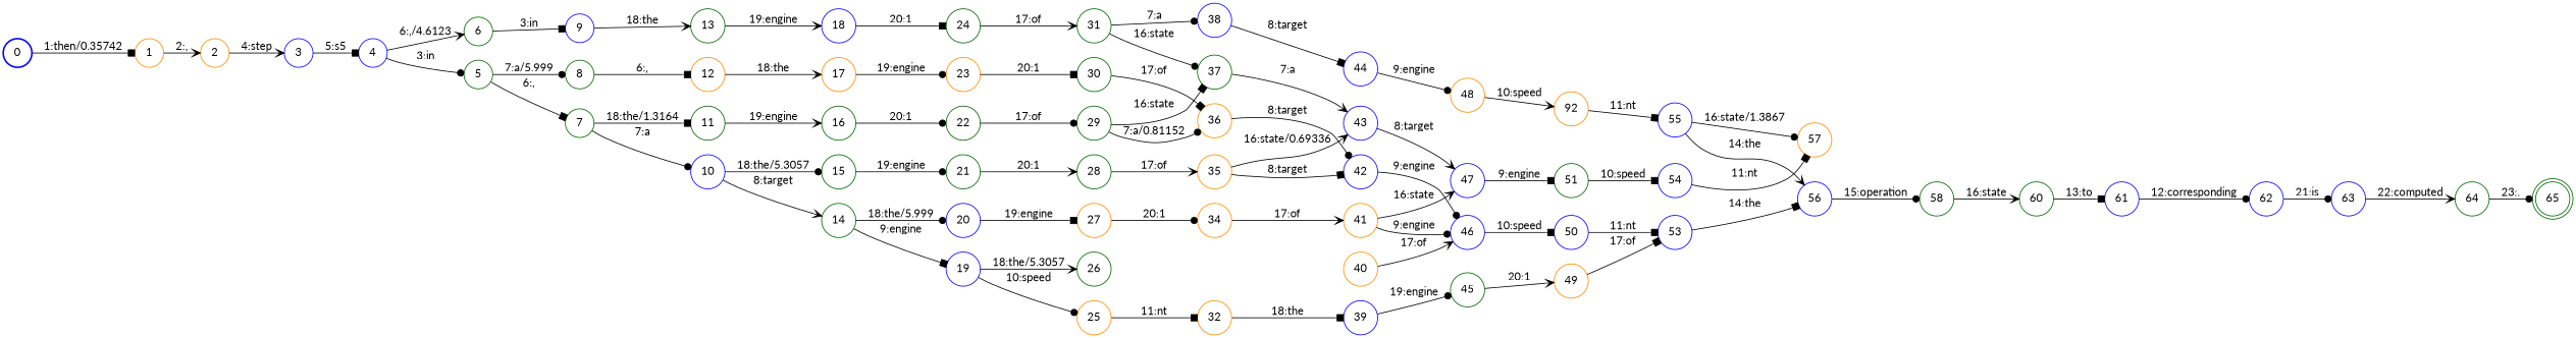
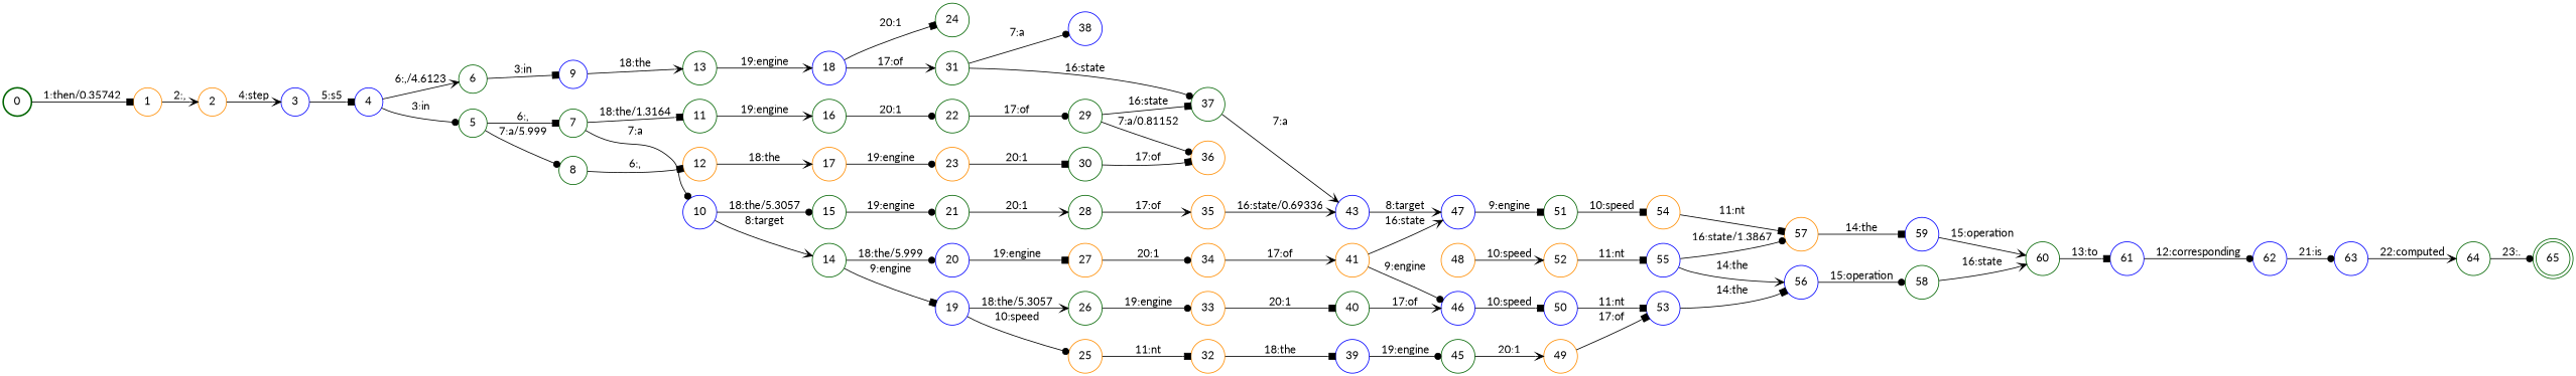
  digraph {
    fontname=Lato
    nodesep=0.25
    rankdir=LR
    ranksep=0.4
    node [color=darkgreen fontname=Lato fontsize=14 shape=circle style=solid]
    edge [arrowhead=box fontname=Lato fontsize=14]
-   n1 [color=blue label=0 style=bold]
+   n1 [label=0 style=bold]
    n2 [color=darkorange label=1]
    n3 [color=darkorange label=2]
    n4 [color=blue label=3]
    n5 [color=blue label=4]
    n6 [label=6]
    n7 [label=5]
    n8 [color=blue label=9]
    n9 [label=7]
    n10 [label=8]
    n11 [label=13]
    n12 [color=blue label=10]
    n13 [label=11]
    n14 [color=darkorange label=12]
    n15 [label=14]
    n16 [label=15]
    n17 [label=16]
    n18 [color=darkorange label=17]
    n19 [color=blue label=18]
    n20 [color=blue label=20]
    n21 [color=blue label=19]
    n22 [label=21]
    n23 [label=22]
    n24 [color=darkorange label=23]
    n25 [label=24]
    n26 [color=darkorange label=27]
    n27 [color=darkorange label=25]
    n28 [label=26]
    n29 [label=28]
    n30 [label=29]
    n31 [label=30]
    n32 [label=31]
    n33 [color=darkorange label=34]
    n34 [color=darkorange label=32]
+   n35 [color=darkorange label=33]
    n36 [color=darkorange label=35]
    n37 [color=darkorange label=36]
    n38 [label=37]
    n39 [color=blue label=38]
    n40 [color=blue label=39]
-   n41 [color=darkorange label=40]
+   n41 [label=40]
    n42 [color=darkorange label=41]
-   n43 [color=blue label=42]
    n44 [color=blue label=43]
-   n45 [color=blue label=44]
    n46 [label=45]
    n47 [color=blue label=46]
    n48 [color=blue label=47]
    n49 [color=darkorange label=48]
    n50 [color=darkorange label=49]
    n51 [color=blue label=50]
    n52 [label=51]
-   n53 [color=darkorange label=92]
+   n53 [color=darkorange label=52]
    n54 [color=blue label=53]
-   n55 [color=blue label=54]
+   n55 [color=darkorange label=54]
    n56 [color=blue label=55]
    n57 [color=blue label=56]
    n58 [color=darkorange label=57]
    n59 [label=58]
+   n60 [color=blue label=59]
    n61 [label=60]
    n62 [color=blue label=61]
    n63 [color=blue label=62]
    n64 [color=blue label=63]
    n65 [label=64]
    n66 [label=65 shape=doublecircle]
    n1 -> n2 [label="1:then/0.35742"]
    n2 -> n3 [arrowhead=vee label="2:,"]
    n3 -> n4 [arrowhead=vee label="4:step"]
    n4 -> n5 [label="5:s5"]
    n5 -> n6 [arrowhead=vee label="6:,/4.6123"]
    n5 -> n7 [arrowhead=dot label="3:in"]
    n6 -> n8 [label="3:in"]
    n7 -> n9 [label="6:,"]
    n7 -> n10 [arrowhead=dot label="7:a/5.999"]
    n8 -> n11 [arrowhead=vee label="18:the"]
    n9 -> n12 [arrowhead=dot label="7:a"]
    n9 -> n13 [label="18:the/1.3164"]
    n10 -> n14 [label="6:,"]
    n11 -> n19 [arrowhead=vee label="19:engine"]
    n12 -> n15 [arrowhead=vee label="8:target"]
    n12 -> n16 [arrowhead=dot label="18:the/5.3057"]
    n13 -> n17 [arrowhead=vee label="19:engine"]
    n14 -> n18 [arrowhead=vee label="18:the"]
    n15 -> n20 [arrowhead=dot label="18:the/5.999"]
    n15 -> n21 [label="9:engine"]
    n16 -> n22 [arrowhead=dot label="19:engine"]
    n17 -> n23 [arrowhead=dot label="20:1"]
    n18 -> n24 [arrowhead=dot label="19:engine"]
    n19 -> n25 [label="20:1"]
    n20 -> n26 [label="19:engine"]
    n21 -> n27 [arrowhead=dot label="10:speed"]
    n21 -> n28 [arrowhead=vee label="18:the/5.3057"]
    n22 -> n29 [arrowhead=vee label="20:1"]
    n23 -> n30 [arrowhead=dot label="17:of"]
    n24 -> n31 [label="20:1"]
-   n25 -> n32 [arrowhead=vee label="17:of"]
+   n19 -> n32 [arrowhead=vee label="17:of"]
    n26 -> n33 [arrowhead=dot label="20:1"]
    n27 -> n34 [label="11:nt"]
+   n28 -> n35 [arrowhead=dot label="19:engine"]
    n29 -> n36 [arrowhead=vee label="17:of"]
    n30 -> n37 [arrowhead=dot label="7:a/0.81152"]
    n30 -> n38 [label="16:state"]
    n31 -> n37 [label="17:of"]
    n32 -> n38 [arrowhead=dot label="16:state"]
    n32 -> n39 [arrowhead=dot label="7:a"]
    n33 -> n42 [arrowhead=vee label="17:of"]
    n34 -> n40 [label="18:the"]
-   n36 -> n43 [label="8:target"]
+   n35 -> n41 [label="20:1"]
    n36 -> n44 [arrowhead=vee label="16:state/0.69336"]
-   n37 -> n43 [arrowhead=dot label="8:target"]
    n38 -> n44 [arrowhead=vee label="7:a"]
-   n39 -> n45 [label="8:target"]
    n40 -> n46 [arrowhead=dot label="19:engine"]
    n41 -> n47 [arrowhead=vee label="17:of"]
    n42 -> n47 [arrowhead=dot label="9:engine"]
    n42 -> n48 [arrowhead=vee label="16:state"]
-   n43 -> n47 [arrowhead=dot label="9:engine"]
    n44 -> n48 [arrowhead=vee label="8:target"]
-   n45 -> n49 [arrowhead=dot label="9:engine"]
    n46 -> n50 [arrowhead=vee label="20:1"]
    n47 -> n51 [label="10:speed"]
    n48 -> n52 [label="9:engine"]
    n49 -> n53 [arrowhead=vee label="10:speed"]
    n50 -> n54 [label="17:of"]
    n51 -> n54 [label="11:nt"]
    n52 -> n55 [label="10:speed"]
    n53 -> n56 [label="11:nt"]
    n54 -> n57 [label="14:the"]
    n55 -> n58 [label="11:nt"]
    n56 -> n57 [arrowhead=vee label="14:the"]
    n56 -> n58 [arrowhead=dot label="16:state/1.3867"]
    n57 -> n59 [arrowhead=dot label="15:operation"]
+   n58 -> n60 [label="14:the"]
    n59 -> n61 [arrowhead=vee label="16:state"]
+   n60 -> n61 [arrowhead=vee label="15:operation"]
    n61 -> n62 [label="13:to"]
    n62 -> n63 [arrowhead=dot label="12:corresponding"]
    n63 -> n64 [arrowhead=dot label="21:is"]
    n64 -> n65 [arrowhead=vee label="22:computed"]
    n65 -> n66 [arrowhead=dot label="23:."]
  }
